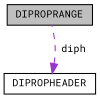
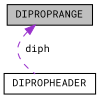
  digraph {
    fontname="Roboto Mono"
    node [color=black fontname="Roboto Mono" fontsize=10 shape=record style=filled]
    n1 [fillcolor=grey75 fontcolor=black height=0.2 label=DIPROPRANGE width=0.4]
    n2 [fillcolor=white height=0.2 label=DIPROPHEADER width=0.4]
-   n2 -> n1 [color=darkorchid3 dir=back fontname="Roboto Mono" fontsize=10 label=" diph" labelfontname=Helvetica labelfontsize=10 style=dashed]
+   n1 -> n2 [color=darkorchid3 dir=back fontname="Roboto Mono" fontsize=10 label=" diph" labelfontname=Helvetica labelfontsize=10 style=dashed]
  }
